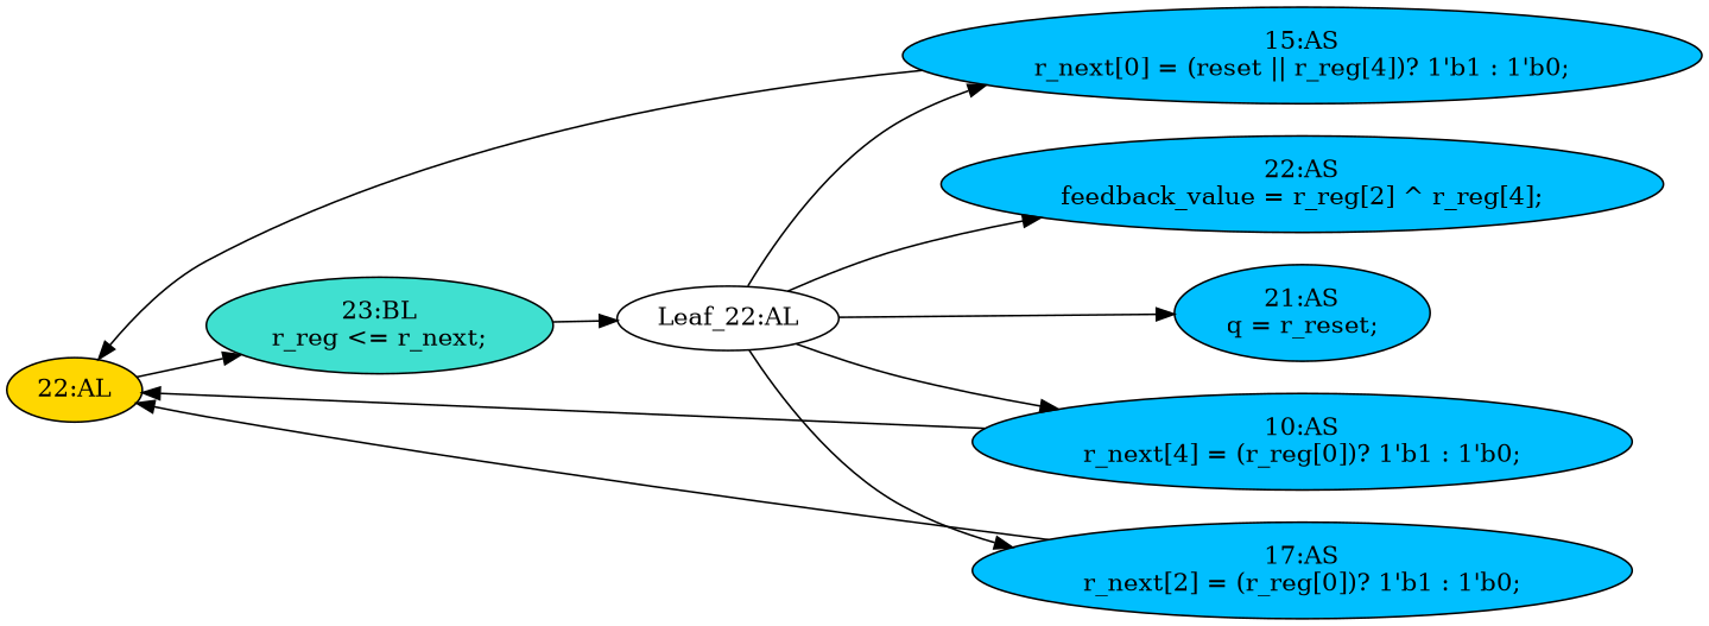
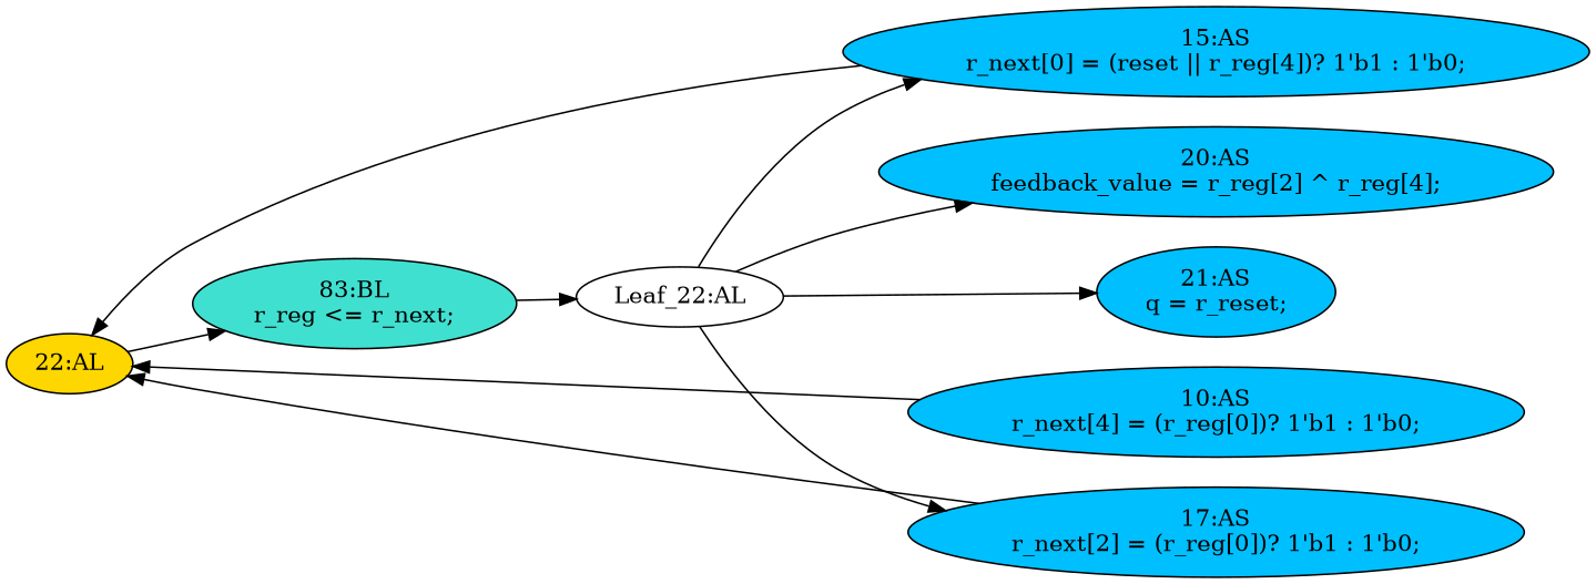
  strict digraph {
    rankdir=LR
    node [fillcolor=deepskyblue statements="[]" style=filled typ=Assign use_var="['r_reg']" def_var="['r_next']"]
    n1 [ast="<pyverilog.vparser.ast.Always object at 0x7f6c231d8fd0>" clk_sens=True fillcolor=gold label="22:AL" sens="['clk']" typ=Always use_var="['r_next']" def_var=""]
-   n2 [ast="<pyverilog.vparser.ast.Block object at 0x7f6c231d8990>" fillcolor=turquoise label="23:BL\nr_reg <= r_next;" statements="[<pyverilog.vparser.ast.NonblockingSubstitution object at 0x7f6c231d89d0>]" typ=Block use_var="" def_var=""]
+   n2 [ast="<pyverilog.vparser.ast.Block object at 0x7f6c231d8990>" fillcolor=turquoise label="83:BL\nr_reg <= r_next;" statements="[<pyverilog.vparser.ast.NonblockingSubstitution object at 0x7f6c231d89d0>]" typ=Block use_var="" def_var=""]
    n3 [def_var="['r_reg']" label="Leaf_22:AL" fillcolor="" statements="" style="" typ="" use_var=""]
    n4 [ast="<pyverilog.vparser.ast.Assign object at 0x7f6c23563210>" label="15:AS\nr_next[0] = (reset || r_reg[4])? 1'b1 : 1'b0;" use_var="['reset', 'r_reg']"]
    n5 [ast="<pyverilog.vparser.ast.Assign object at 0x7f6c23586510>" label="10:AS\nr_next[4] = (r_reg[0])? 1'b1 : 1'b0;"]
    n6 [ast="<pyverilog.vparser.ast.Assign object at 0x7f6c231d8d90>" def_var="['q']" label="21:AS\nq = r_reset;"]
-   n7 [ast="<pyverilog.vparser.ast.Assign object at 0x7f6c231d8810>" def_var="['feedback_value']" label="22:AS\nfeedback_value = r_reg[2] ^ r_reg[4];" use_var="['r_reg', 'r_reg']"]
+   n7 [ast="<pyverilog.vparser.ast.Assign object at 0x7f6c231d8810>" def_var="['feedback_value']" label="20:AS\nfeedback_value = r_reg[2] ^ r_reg[4];" use_var="['r_reg', 'r_reg']"]
    n8 [ast="<pyverilog.vparser.ast.Assign object at 0x7f6c23566ad0>" label="17:AS\nr_next[2] = (r_reg[0])? 1'b1 : 1'b0;"]
    n1 -> n2 [cond="[]" lineno=None]
    n2 -> n3 [cond="[]" lineno=None]
    n3 -> n4
-   n3 -> n5
    n3 -> n6
    n3 -> n7
    n3 -> n8
    n4 -> n1
    n5 -> n1
    n8 -> n1
  }
